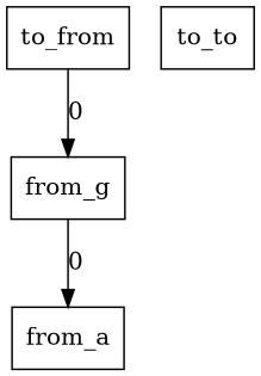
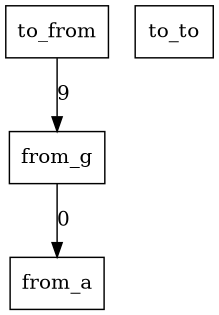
  digraph {
    rankdir=TB
    node [fillcolor=white shape=box style=filled]
    edge [style=solid]
    n1 [label=<from_g>]
    n2 [label=<from_a>]
    n3 [label=<to_from>]
    n4 [label=<to_to>]
    n1 -> n2 [label=0]
-   n3 -> n1 [label=0]
+   n3 -> n1 [label=9]
  }
